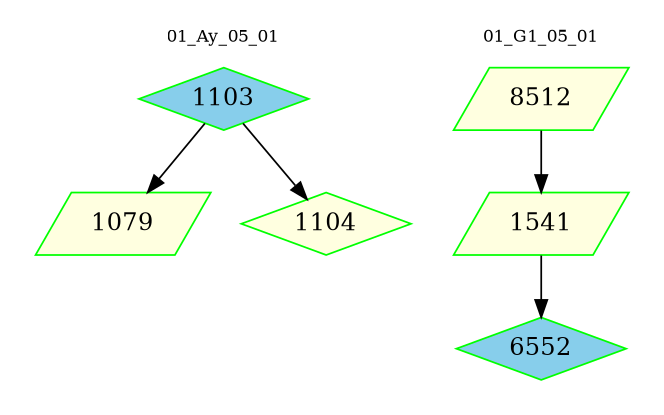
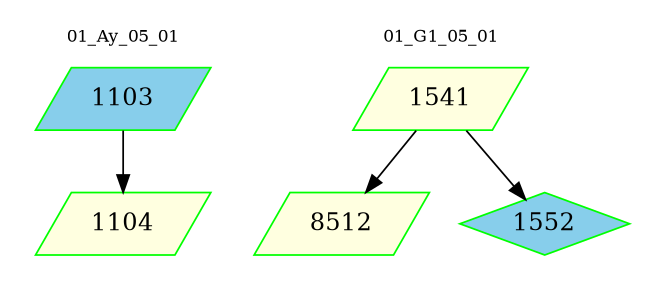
  digraph {
    node [color=green fillcolor=lightyellow shape=parallelogram style=filled]
    edge [color=black]
-   n1 [fillcolor=skyblue label=1103 shape=diamond]
-   n2 [label=1079]
-   n3 [label=1104 shape=diamond]
+   n1 [fillcolor=skyblue label=1103]
+   n3 [label=1104]
    n4 [label=1541]
    n5 [label=8512]
-   n6 [fillcolor=skyblue label=6552 shape=diamond]
+   n6 [fillcolor=skyblue label=1552 shape=diamond]
    subgraph cluster_1 {
      color=white
      fontsize=10
      label="01_Ay_05_01"
      n1
-     n2
      n3
    }
    subgraph cluster_2 {
      color=white
      fontsize=10
      label="01_G1_05_01"
      n4
      n5
      n6
    }
-   n1 -> n2
    n1 -> n3
-   n5 -> n4
+   n4 -> n5
    n4 -> n6
  }
